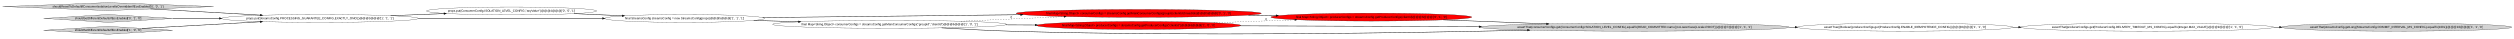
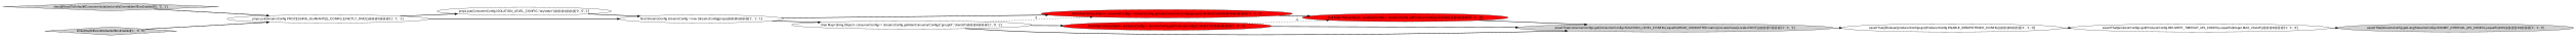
  digraph {
    rankdir=LR
    fontname="Liberation Sans"
    node [fillcolor=white shape=ellipse style=filled fontname="Liberation Sans"]
    edge [style=bold fontname="Liberation Sans"]
    n1 [fillcolor=lightgray label="shouldResetToDefaultIfConsumerIsolationLevelIsOverriddenIfEosEnabled['0', '0', '1']" shape=diamond]
    n2 [label="props.put(StreamsConfig.PROCESSING_GUARANTEE_CONFIG,EXACTLY_ONCE)@@@3@@@['1', '1', '1']"]
    n3 [label="assertTrue((Boolean)producerConfigs.get(ProducerConfig.ENABLE_IDEMPOTENCE_CONFIG))@@@8@@@['1', '1', '0']"]
    n4 [label="assertThat(producerConfigs.get(ProducerConfig.DELIVERY_TIMEOUT_MS_CONFIG),equalTo(Integer.MAX_VALUE))@@@9@@@['1', '1', '0']"]
    n5 [fillcolor=lightgray label="assertThat(streamsConfig.getLong(StreamsConfig.COMMIT_INTERVAL_MS_CONFIG),equalTo(100L))@@@10@@@['1', '1', '0']"]
-   n6 [fillcolor=lightgray label="shouldSetDifferentDefaultsIfEosEnabled['0', '1', '0']" shape=diamond]
    n7 [label="props.put(ConsumerConfig.ISOLATION_LEVEL_CONFIG,\"anyValue\")@@@4@@@['0', '0', '1']"]
    n8 [label="final StreamsConfig streamsConfig = new StreamsConfig(props)@@@5@@@['1', '1', '1']"]
    n9 [fillcolor=red label="final Map<String,Object> consumerConfigs = streamsConfig.getMainConsumerConfigs(groupId,clientId,threadIdx)@@@5@@@['0', '1', '0']"]
    n10 [fillcolor=red label="final Map<String,Object> producerConfigs = streamsConfig.getProducerConfigs(clientId)@@@6@@@['0', '1', '0']"]
    n11 [fillcolor=red label="final Map<String,Object> producerConfigs = streamsConfig.getProducerConfigs(\"clientId\")@@@6@@@['1', '0', '0']"]
    n12 [fillcolor=lightgray label="assertThat(consumerConfigs.get(ConsumerConfig.ISOLATION_LEVEL_CONFIG),equalTo(READ_COMMITTED.name().toLowerCase(Locale.ROOT)))@@@7@@@['1', '1', '1']"]
    n13 [label="final Map<String,Object> consumerConfigs = streamsConfig.getMainConsumerConfigs(\"groupId\",\"clientId\")@@@6@@@['1', '0', '1']"]
    n14 [fillcolor=lightgray label="shouldSetDifferentDefaultsIfEosEnabled['1', '0', '0']" shape=diamond]
    n1 -> n2
    n2 -> n7
    n2 -> n8
    n3 -> n4
    n4 -> n5
-   n6 -> n2
    n7 -> n8
    n8 -> n9
    n8 -> n13
    n9 -> n10
    n10 -> n12
    n11 -> n10 [label=0 style=dashed]
    n11 -> n12
    n12 -> n3
    n13 -> n9 [label=0 style=dashed]
    n13 -> n11
    n13 -> n12
    n14 -> n2
  }
